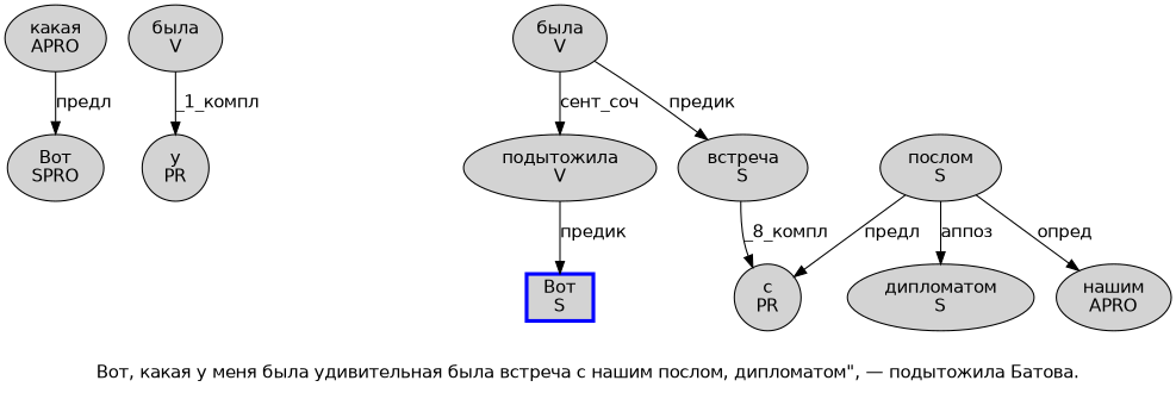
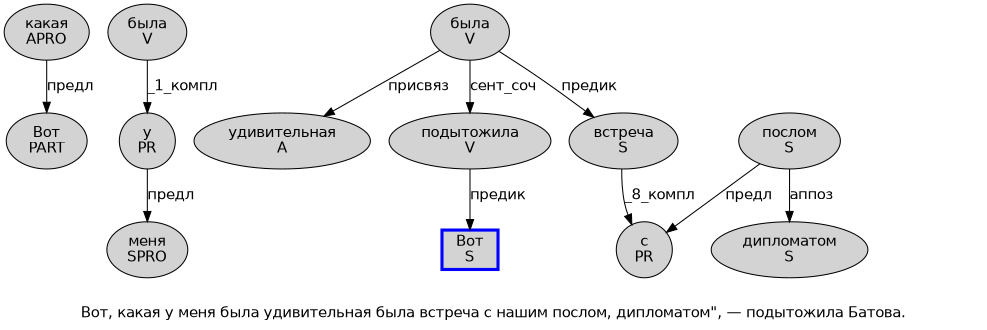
  digraph {
    fontname="DejaVu Sans"
    label="Вот, какая у меня была удивительная была встреча с нашим послом, дипломатом\", — подытожила Батова."
    node [fillcolor=lightgray fontname="DejaVu Sans" penwidth=1 shape=ellipse style=filled]
    edge [fontname="DejaVu Sans"]
-   n1 [label="Вот\nSPRO"]
+   n1 [label="Вот\nPART"]
    n2 [label="какая\nAPRO"]
    n3 [label="у\nPR"]
+   n4 [label="меня\nSPRO"]
    n5 [label="была\nV"]
+   n6 [label="удивительная\nA"]
    n7 [label="была\nV"]
    n8 [label="встреча\nS"]
    n9 [label="подытожила\nV"]
    n10 [label="с\nPR"]
    n11 [color=blue label="Вот\nS" penwidth=3 shape=box]
    n12 [label="послом\nS"]
-   n13 [label="нашим\nAPRO"]
    n14 [label="дипломатом\nS"]
    n2 -> n1 [label="предл"]
+   n3 -> n4 [label="предл"]
    n5 -> n3 [label="_1_компл"]
+   n7 -> n6 [label="присвяз"]
    n7 -> n8 [label="предик"]
    n7 -> n9 [label="сент_соч"]
    n8 -> n10 [label="_8_компл"]
    n9 -> n11 [label="предик"]
    n12 -> n10 [label="предл"]
-   n12 -> n13 [label="опред"]
    n12 -> n14 [label="аппоз"]
  }
